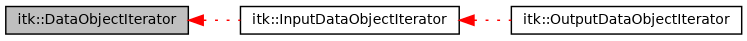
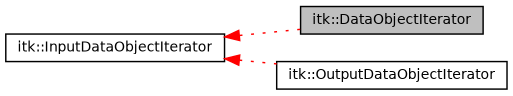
  digraph {
    rankdir=LR
    node [color=black fillcolor=white fontname=Helvetica fontsize=10 shape=record style=filled]
    edge [color=red dir=back fontname=Helvetica fontsize=10 labelfontname=Helvetica labelfontsize=10 style=dotted]
    n1 [fillcolor=grey75 fontcolor=black height=0.2 label="itk::DataObjectIterator" width=0.4]
    n2 [height=0.2 label="itk::InputDataObjectIterator" width=0.4]
    n3 [height=0.2 label="itk::OutputDataObjectIterator" width=0.4]
-   n1 -> n2
+   n2 -> n1
    n2 -> n3
  }
